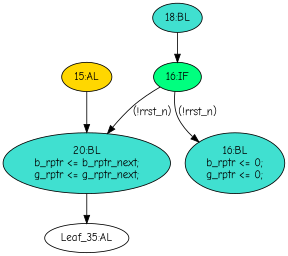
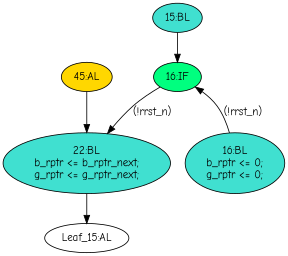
  strict digraph {
    fontname="Comic Neue"
    node [fillcolor=turquoise fontname="Comic Neue" statements="[]" style=filled typ=Block]
    edge [cond="[]" fontname="Comic Neue" lineno=None]
    n1 [ast="<pyverilog.vparser.ast.IfStatement object at 0x7fe991593d90>" fillcolor=springgreen label="16:IF" typ=IfStatement]
-   n2 [ast="<pyverilog.vparser.ast.Block object at 0x7fe991836290>" label="20:BL\nb_rptr <= b_rptr_next;\ng_rptr <= g_rptr_next;" statements="[<pyverilog.vparser.ast.NonblockingSubstitution object at 0x7fe991836510>, <pyverilog.vparser.ast.NonblockingSubstitution object at 0x7fe991836890>]"]
+   n2 [ast="<pyverilog.vparser.ast.Block object at 0x7fe991836290>" label="22:BL\nb_rptr <= b_rptr_next;\ng_rptr <= g_rptr_next;" statements="[<pyverilog.vparser.ast.NonblockingSubstitution object at 0x7fe991836510>, <pyverilog.vparser.ast.NonblockingSubstitution object at 0x7fe991836890>]"]
    n3 [ast="<pyverilog.vparser.ast.Block object at 0x7fe991836810>" label="16:BL\nb_rptr <= 0;\ng_rptr <= 0;" statements="[<pyverilog.vparser.ast.NonblockingSubstitution object at 0x7fe991836390>, <pyverilog.vparser.ast.NonblockingSubstitution object at 0x7fe96fc72c50>]"]
-   n4 [def_var="['b_rptr', 'g_rptr']" label="Leaf_35:AL" fillcolor="" statements="" style="" typ=""]
-   n5 [ast="<pyverilog.vparser.ast.Always object at 0x7fe96fc72650>" clk_sens=False fillcolor=gold label="15:AL" sens="['rclk', 'rrst_n']" typ=Always use_var="['b_rptr_next', 'rrst_n', 'g_rptr_next']"]
-   n6 [ast="<pyverilog.vparser.ast.Block object at 0x7fe96fc72850>" label="18:BL"]
+   n4 [def_var="['b_rptr', 'g_rptr']" label="Leaf_15:AL" fillcolor="" statements="" style="" typ=""]
+   n5 [ast="<pyverilog.vparser.ast.Always object at 0x7fe96fc72650>" clk_sens=False fillcolor=gold label="45:AL" sens="['rclk', 'rrst_n']" typ=Always use_var="['b_rptr_next', 'rrst_n', 'g_rptr_next']"]
+   n6 [ast="<pyverilog.vparser.ast.Block object at 0x7fe96fc72850>" label="15:BL"]
    n1 -> n2 [cond="['rrst_n']" label="(!rrst_n)" lineno=16]
-   n1 -> n3 [cond="['rrst_n']" label="(!rrst_n)" lineno=16]
+   n3 -> n1 [cond="['rrst_n']" label="(!rrst_n)" lineno=16]
    n2 -> n4
    n5 -> n2
    n6 -> n1
  }
